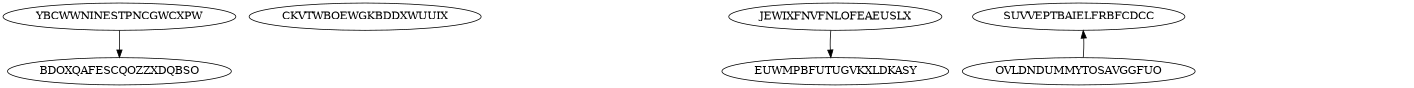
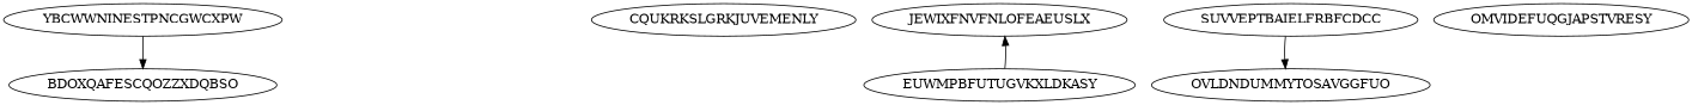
  digraph {
    node [Weight=12]
    edge [Weight=18]
    BDOXQAFESCQOZZXDQBSO [Weight=10]
    YBCWWNINESTPNCGWCXPW
-   CKVTWBOEWGKBDDXWUUIX [Weight=19]
+   CQUKRKSLGRKJUVEMENLY [Weight=17]
    JEWIXFNVFNLOFEAEUSLX [Weight=15]
    EUWMPBFUTUGVKXLDKASY [Weight=15]
    SUVVEPTBAIELFRBFCDCC [Weight=20]
    OVLDNDUMMYTOSAVGGFUO [Weight=20]
+   OMVIDEFUQGJAPSTVRESY
    YBCWWNINESTPNCGWCXPW -> BDOXQAFESCQOZZXDQBSO [Weight=13]
-   JEWIXFNVFNLOFEAEUSLX -> EUWMPBFUTUGVKXLDKASY
-   OVLDNDUMMYTOSAVGGFUO -> SUVVEPTBAIELFRBFCDCC
+   EUWMPBFUTUGVKXLDKASY -> JEWIXFNVFNLOFEAEUSLX
+   SUVVEPTBAIELFRBFCDCC -> OVLDNDUMMYTOSAVGGFUO
  }
